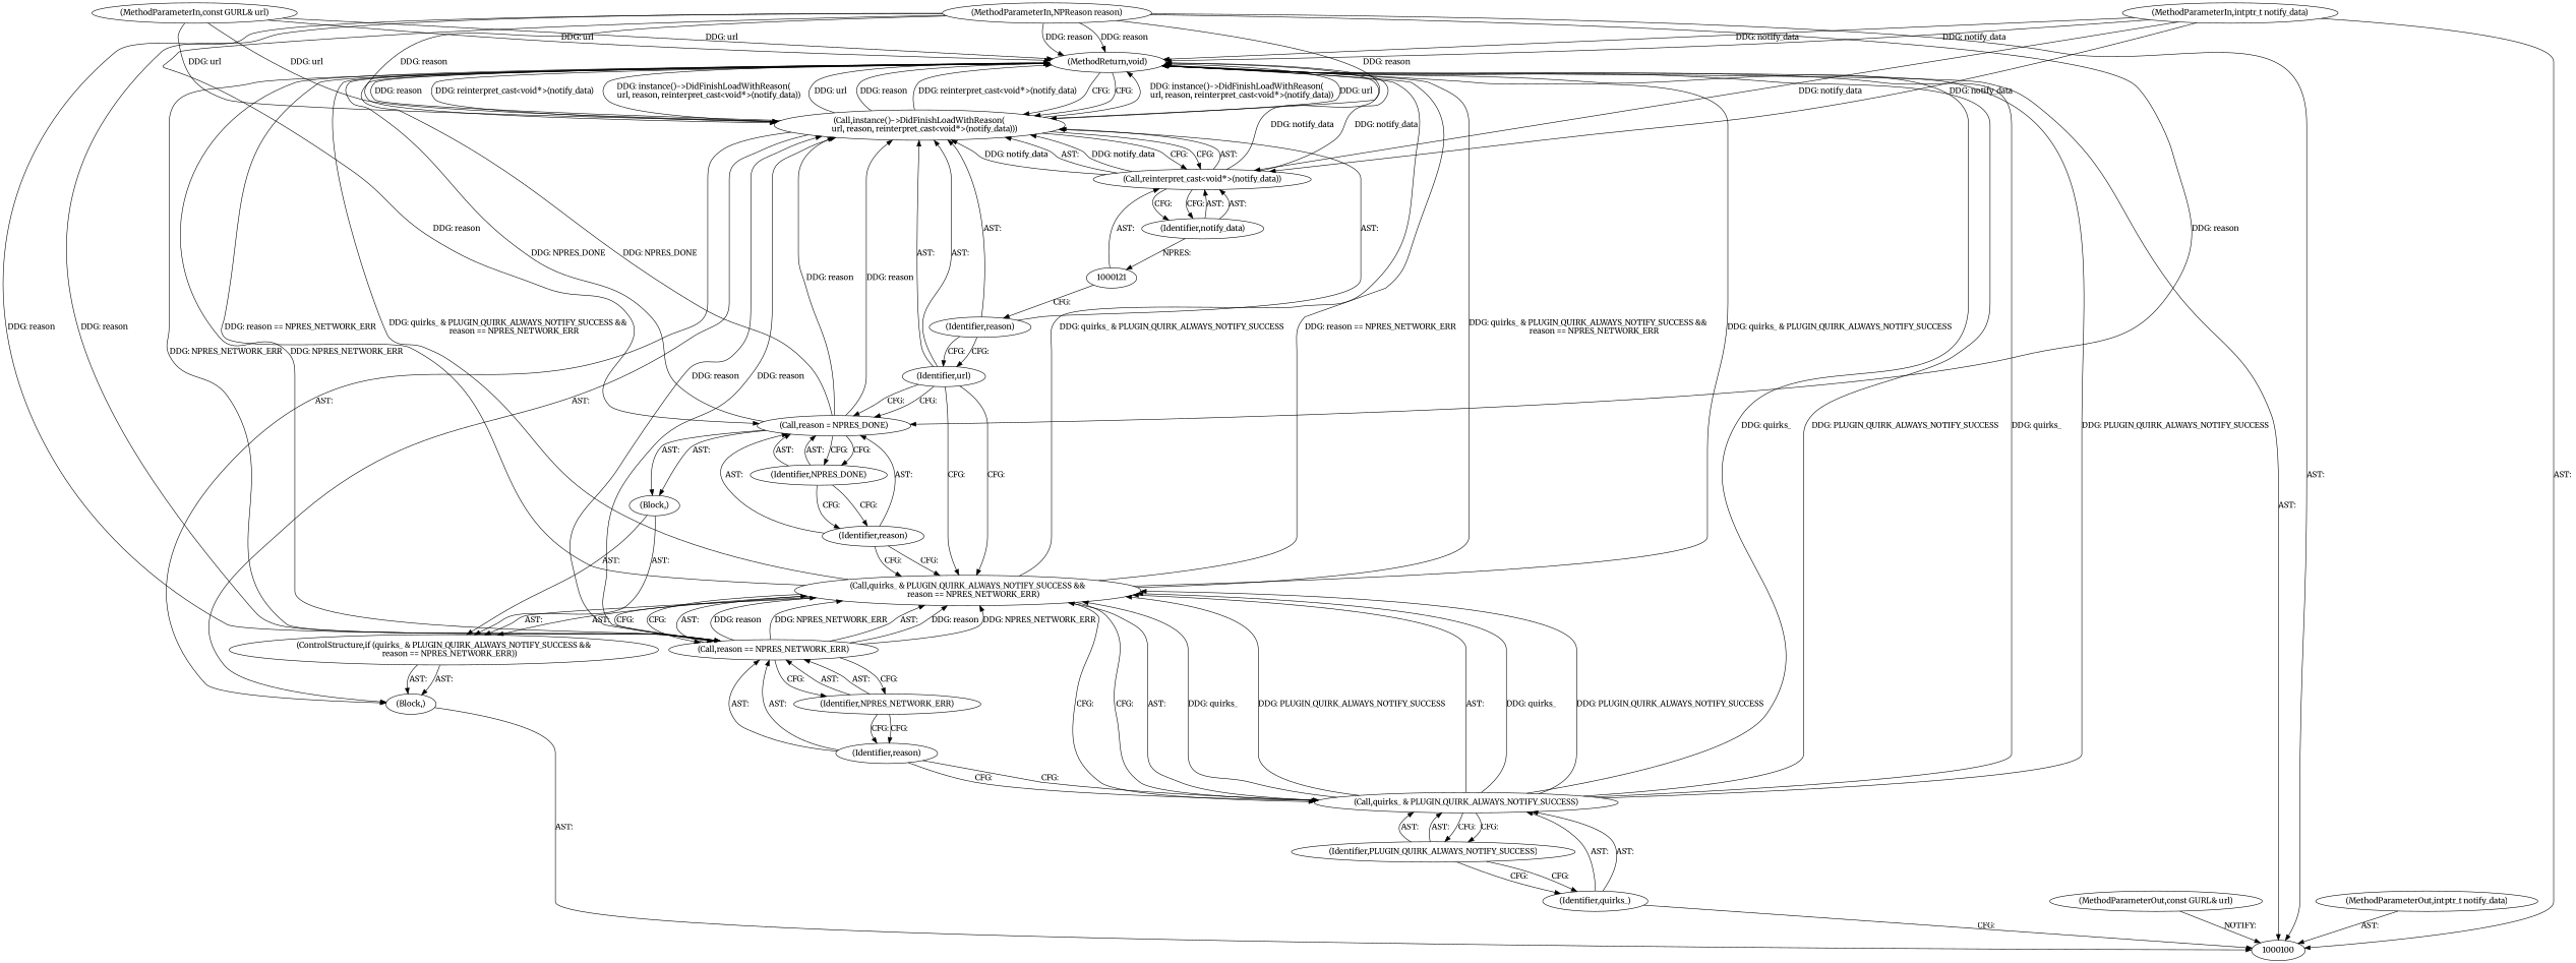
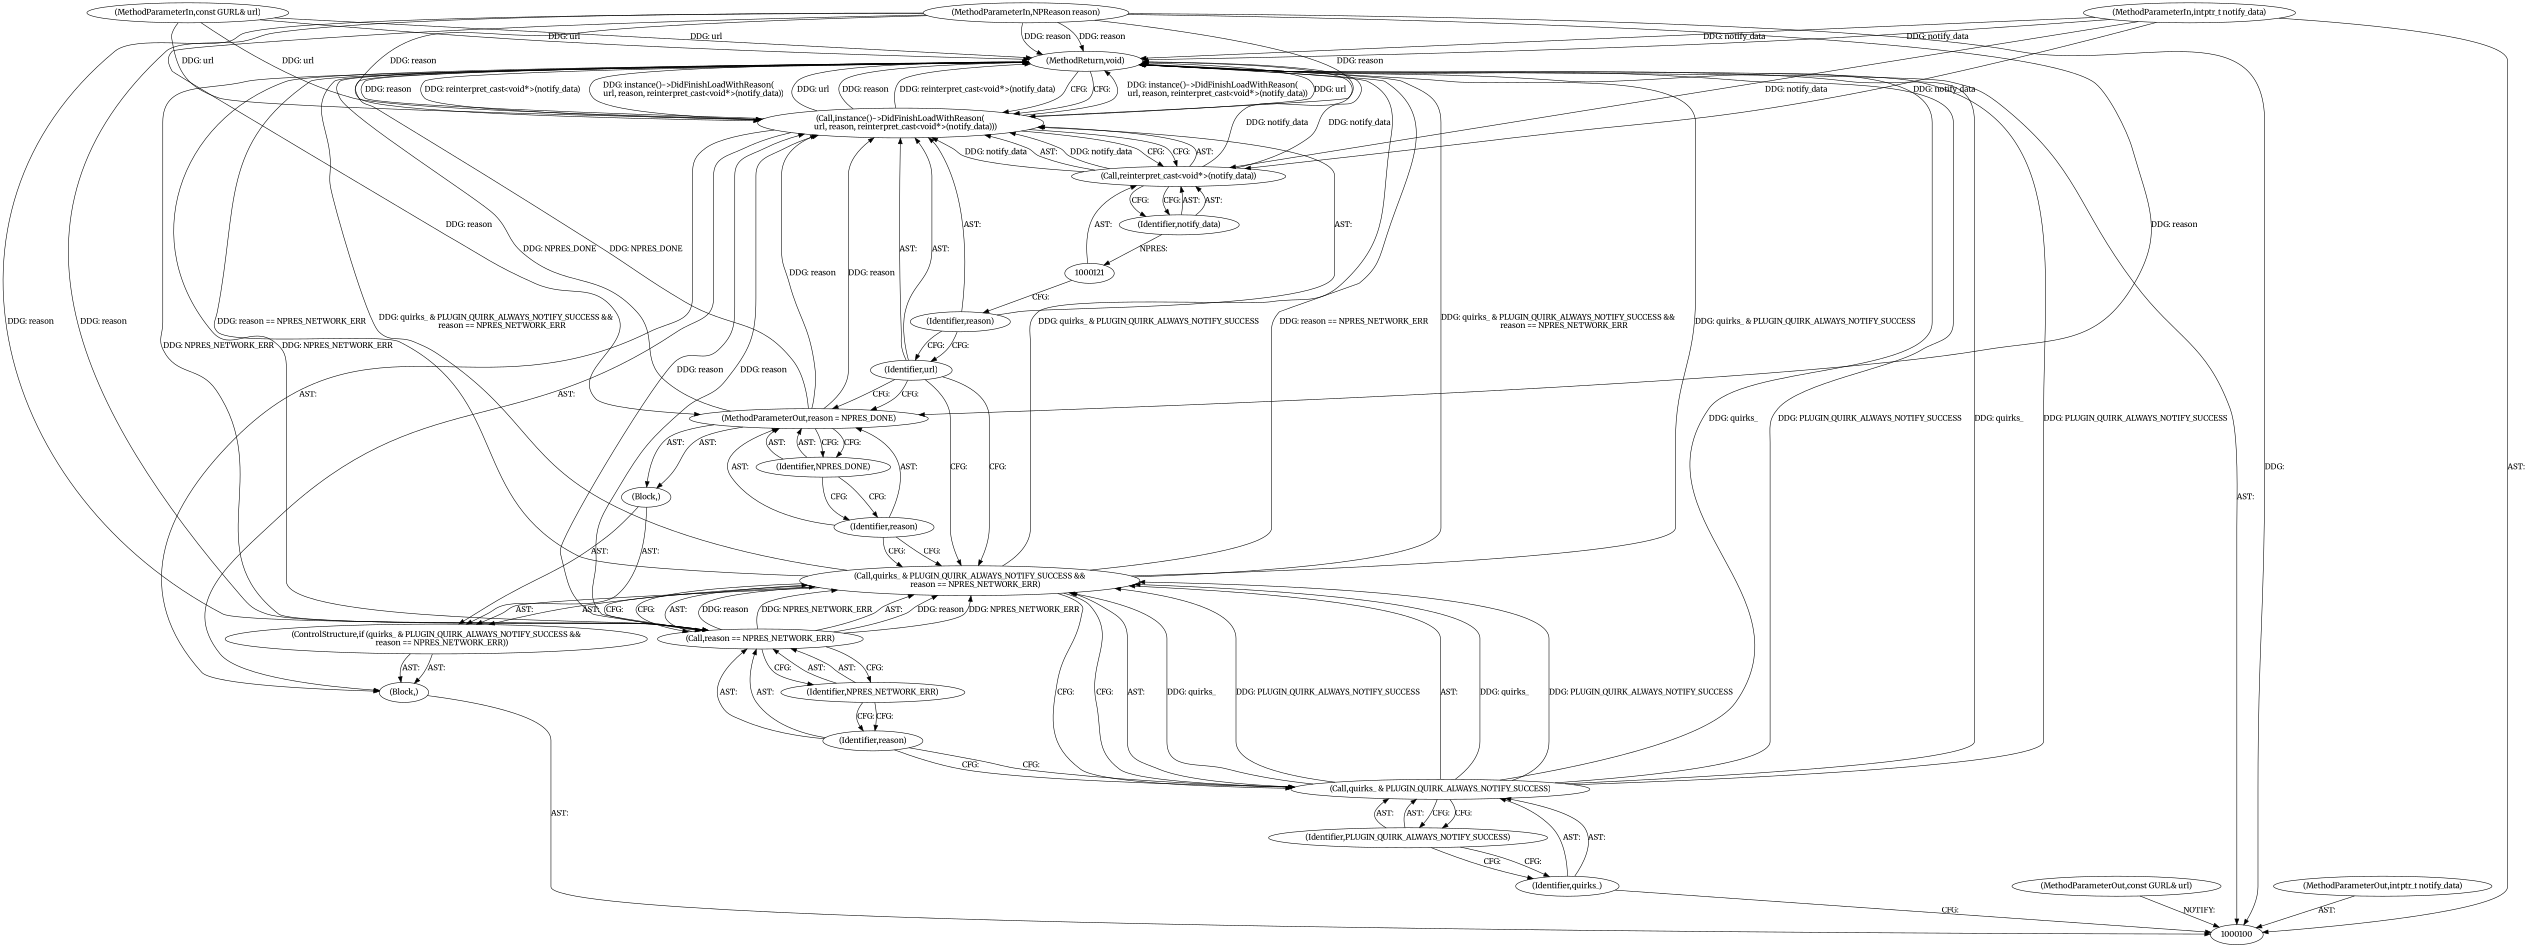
  digraph {
    fontname=Merriweather
    node [fontname=Merriweather]
    edge [fontname=Merriweather]
    n1 [label="(MethodReturn,void)"]
    n2 [label="(Call,instance()->DidFinishLoadWithReason(\n      url, reason, reinterpret_cast<void*>(notify_data)))"]
    1000100
    n4 [label="(Call,reinterpret_cast<void*>(notify_data))"]
    n5 [label="(Block,)"]
    n6 [label="(MethodParameterIn,const GURL& url)"]
    n7 [label="(MethodParameterOut,const GURL& url)"]
    n8 [label="(Identifier,reason)"]
    n9 [label="(Identifier,url)"]
    n10 [label="(Call,quirks_ & PLUGIN_QUIRK_ALWAYS_NOTIFY_SUCCESS &&\n       reason == NPRES_NETWORK_ERR)"]
-   n11 [label="(Call,reason = NPRES_DONE)"]
+   n11 [label="(MethodParameterOut,reason = NPRES_DONE)"]
    n12 [label="(Identifier,notify_data)"]
    1000121
    n14 [label="(Call,reason == NPRES_NETWORK_ERR)"]
    n15 [label="(Call,quirks_ & PLUGIN_QUIRK_ALWAYS_NOTIFY_SUCCESS)"]
    n16 [label="(ControlStructure,if (quirks_ & PLUGIN_QUIRK_ALWAYS_NOTIFY_SUCCESS &&\n       reason == NPRES_NETWORK_ERR))"]
    n17 [label="(Block,)"]
    n18 [label="(Identifier,NPRES_DONE)"]
    n19 [label="(MethodParameterIn,NPReason reason)"]
    n20 [label="(Identifier,NPRES_NETWORK_ERR)"]
    n21 [label="(MethodParameterIn,intptr_t notify_data)"]
    n22 [label="(MethodParameterOut,intptr_t notify_data)"]
    n23 [label="(Identifier,PLUGIN_QUIRK_ALWAYS_NOTIFY_SUCCESS)"]
    n24 [label="(Identifier,quirks_)"]
    n25 [label="(Identifier,reason)"]
    n26 [label="(Identifier,reason)"]
    n1 -> n2 [label="CFG: "]
    n1 -> n2 [label="CFG: "]
    n1 -> 1000100 [label="AST: "]
    n2 -> n1 [label="DDG: instance()->DidFinishLoadWithReason(\n      url, reason, reinterpret_cast<void*>(notify_data))"]
    n2 -> n1 [label="DDG: url"]
    n2 -> n1 [label="DDG: reason"]
    n2 -> n1 [label="DDG: reinterpret_cast<void*>(notify_data)"]
    n2 -> n1 [label="DDG: instance()->DidFinishLoadWithReason(\n      url, reason, reinterpret_cast<void*>(notify_data))"]
    n2 -> n1 [label="DDG: url"]
    n2 -> n1 [label="DDG: reason"]
    n2 -> n1 [label="DDG: reinterpret_cast<void*>(notify_data)"]
    n2 -> n4 [label="CFG: "]
    n2 -> n4 [label="CFG: "]
    n2 -> n5 [label="AST: "]
    n2 -> n5 [label="AST: "]
    n4 -> n1 [label="DDG: notify_data"]
    n4 -> n1 [label="DDG: notify_data"]
    n4 -> n2 [label="AST: "]
    n4 -> n2 [label="DDG: notify_data"]
    n4 -> n2 [label="AST: "]
    n4 -> n2 [label="DDG: notify_data"]
    n4 -> n12 [label="CFG: "]
    n4 -> n12 [label="CFG: "]
    n5 -> 1000100 [label="AST: "]
    n6 -> n1 [label="DDG: url"]
    n6 -> n1 [label="DDG: url"]
    n6 -> n2 [label="DDG: url"]
    n6 -> n2 [label="DDG: url"]
    n7 -> 1000100 [label="NOTIFY: "]
    n8 -> n2 [label="AST: "]
    n8 -> n2 [label="AST: "]
    n8 -> n9 [label="CFG: "]
    n8 -> n9 [label="CFG: "]
    n9 -> n2 [label="AST: "]
    n9 -> n2 [label="AST: "]
    n9 -> n10 [label="CFG: "]
    n9 -> n10 [label="CFG: "]
    n9 -> n11 [label="CFG: "]
    n9 -> n11 [label="CFG: "]
    n10 -> n1 [label="DDG: quirks_ & PLUGIN_QUIRK_ALWAYS_NOTIFY_SUCCESS"]
    n10 -> n1 [label="DDG: reason == NPRES_NETWORK_ERR"]
    n10 -> n1 [label="DDG: quirks_ & PLUGIN_QUIRK_ALWAYS_NOTIFY_SUCCESS &&\n       reason == NPRES_NETWORK_ERR"]
    n10 -> n1 [label="DDG: quirks_ & PLUGIN_QUIRK_ALWAYS_NOTIFY_SUCCESS"]
    n10 -> n1 [label="DDG: reason == NPRES_NETWORK_ERR"]
    n10 -> n1 [label="DDG: quirks_ & PLUGIN_QUIRK_ALWAYS_NOTIFY_SUCCESS &&\n       reason == NPRES_NETWORK_ERR"]
    n10 -> n14 [label="CFG: "]
    n10 -> n14 [label="CFG: "]
    n10 -> n15 [label="CFG: "]
    n10 -> n15 [label="CFG: "]
    n10 -> n16 [label="AST: "]
    n10 -> n16 [label="AST: "]
    n11 -> n1 [label="DDG: NPRES_DONE"]
    n11 -> n1 [label="DDG: NPRES_DONE"]
    n11 -> n2 [label="DDG: reason"]
    n11 -> n2 [label="DDG: reason"]
    n11 -> n17 [label="AST: "]
    n11 -> n17 [label="AST: "]
    n11 -> n18 [label="CFG: "]
    n11 -> n18 [label="CFG: "]
    n12 -> n4 [label="AST: "]
    n12 -> n4 [label="AST: "]
    n12 -> 1000121 [label="NPRES: "]
    1000121 -> n4 [label="AST: "]
    1000121 -> n8 [label="CFG: "]
    n14 -> n1 [label="DDG: NPRES_NETWORK_ERR"]
    n14 -> n1 [label="DDG: NPRES_NETWORK_ERR"]
    n14 -> n2 [label="DDG: reason"]
    n14 -> n2 [label="DDG: reason"]
    n14 -> n10 [label="AST: "]
    n14 -> n10 [label="DDG: reason"]
    n14 -> n10 [label="DDG: NPRES_NETWORK_ERR"]
    n14 -> n10 [label="AST: "]
    n14 -> n10 [label="DDG: reason"]
    n14 -> n10 [label="DDG: NPRES_NETWORK_ERR"]
    n14 -> n20 [label="CFG: "]
    n14 -> n20 [label="CFG: "]
    n15 -> n1 [label="DDG: quirks_"]
    n15 -> n1 [label="DDG: PLUGIN_QUIRK_ALWAYS_NOTIFY_SUCCESS"]
    n15 -> n1 [label="DDG: quirks_"]
    n15 -> n1 [label="DDG: PLUGIN_QUIRK_ALWAYS_NOTIFY_SUCCESS"]
    n15 -> n10 [label="AST: "]
    n15 -> n10 [label="DDG: quirks_"]
    n15 -> n10 [label="DDG: PLUGIN_QUIRK_ALWAYS_NOTIFY_SUCCESS"]
    n15 -> n10 [label="AST: "]
    n15 -> n10 [label="DDG: quirks_"]
    n15 -> n10 [label="DDG: PLUGIN_QUIRK_ALWAYS_NOTIFY_SUCCESS"]
    n15 -> n23 [label="CFG: "]
    n15 -> n23 [label="CFG: "]
    n16 -> n5 [label="AST: "]
    n16 -> n5 [label="AST: "]
    n17 -> n16 [label="AST: "]
    n17 -> n16 [label="AST: "]
    n18 -> n11 [label="AST: "]
    n18 -> n11 [label="AST: "]
    n18 -> n26 [label="CFG: "]
    n18 -> n26 [label="CFG: "]
    n19 -> n1 [label="DDG: reason"]
    n19 -> n1 [label="DDG: reason"]
    n19 -> n2 [label="DDG: reason"]
    n19 -> n2 [label="DDG: reason"]
-   n19 -> 1000100 [label="AST: "]
+   n19 -> 1000100 [label="DDG: "]
    n19 -> n11 [label="DDG: reason"]
    n19 -> n11 [label="DDG: reason"]
    n19 -> n14 [label="DDG: reason"]
    n19 -> n14 [label="DDG: reason"]
    n20 -> n14 [label="AST: "]
    n20 -> n14 [label="AST: "]
    n20 -> n25 [label="CFG: "]
    n20 -> n25 [label="CFG: "]
    n21 -> n1 [label="DDG: notify_data"]
    n21 -> n1 [label="DDG: notify_data"]
    n21 -> 1000100 [label="AST: "]
    n21 -> n4 [label="DDG: notify_data"]
    n21 -> n4 [label="DDG: notify_data"]
    n22 -> 1000100 [label="AST: "]
    n23 -> n15 [label="AST: "]
    n23 -> n15 [label="AST: "]
    n23 -> n24 [label="CFG: "]
    n23 -> n24 [label="CFG: "]
    n24 -> 1000100 [label="CFG: "]
    n24 -> n15 [label="AST: "]
    n24 -> n15 [label="AST: "]
    n25 -> n14 [label="AST: "]
    n25 -> n14 [label="AST: "]
    n25 -> n15 [label="CFG: "]
    n25 -> n15 [label="CFG: "]
    n26 -> n10 [label="CFG: "]
    n26 -> n10 [label="CFG: "]
    n26 -> n11 [label="AST: "]
    n26 -> n11 [label="AST: "]
  }
